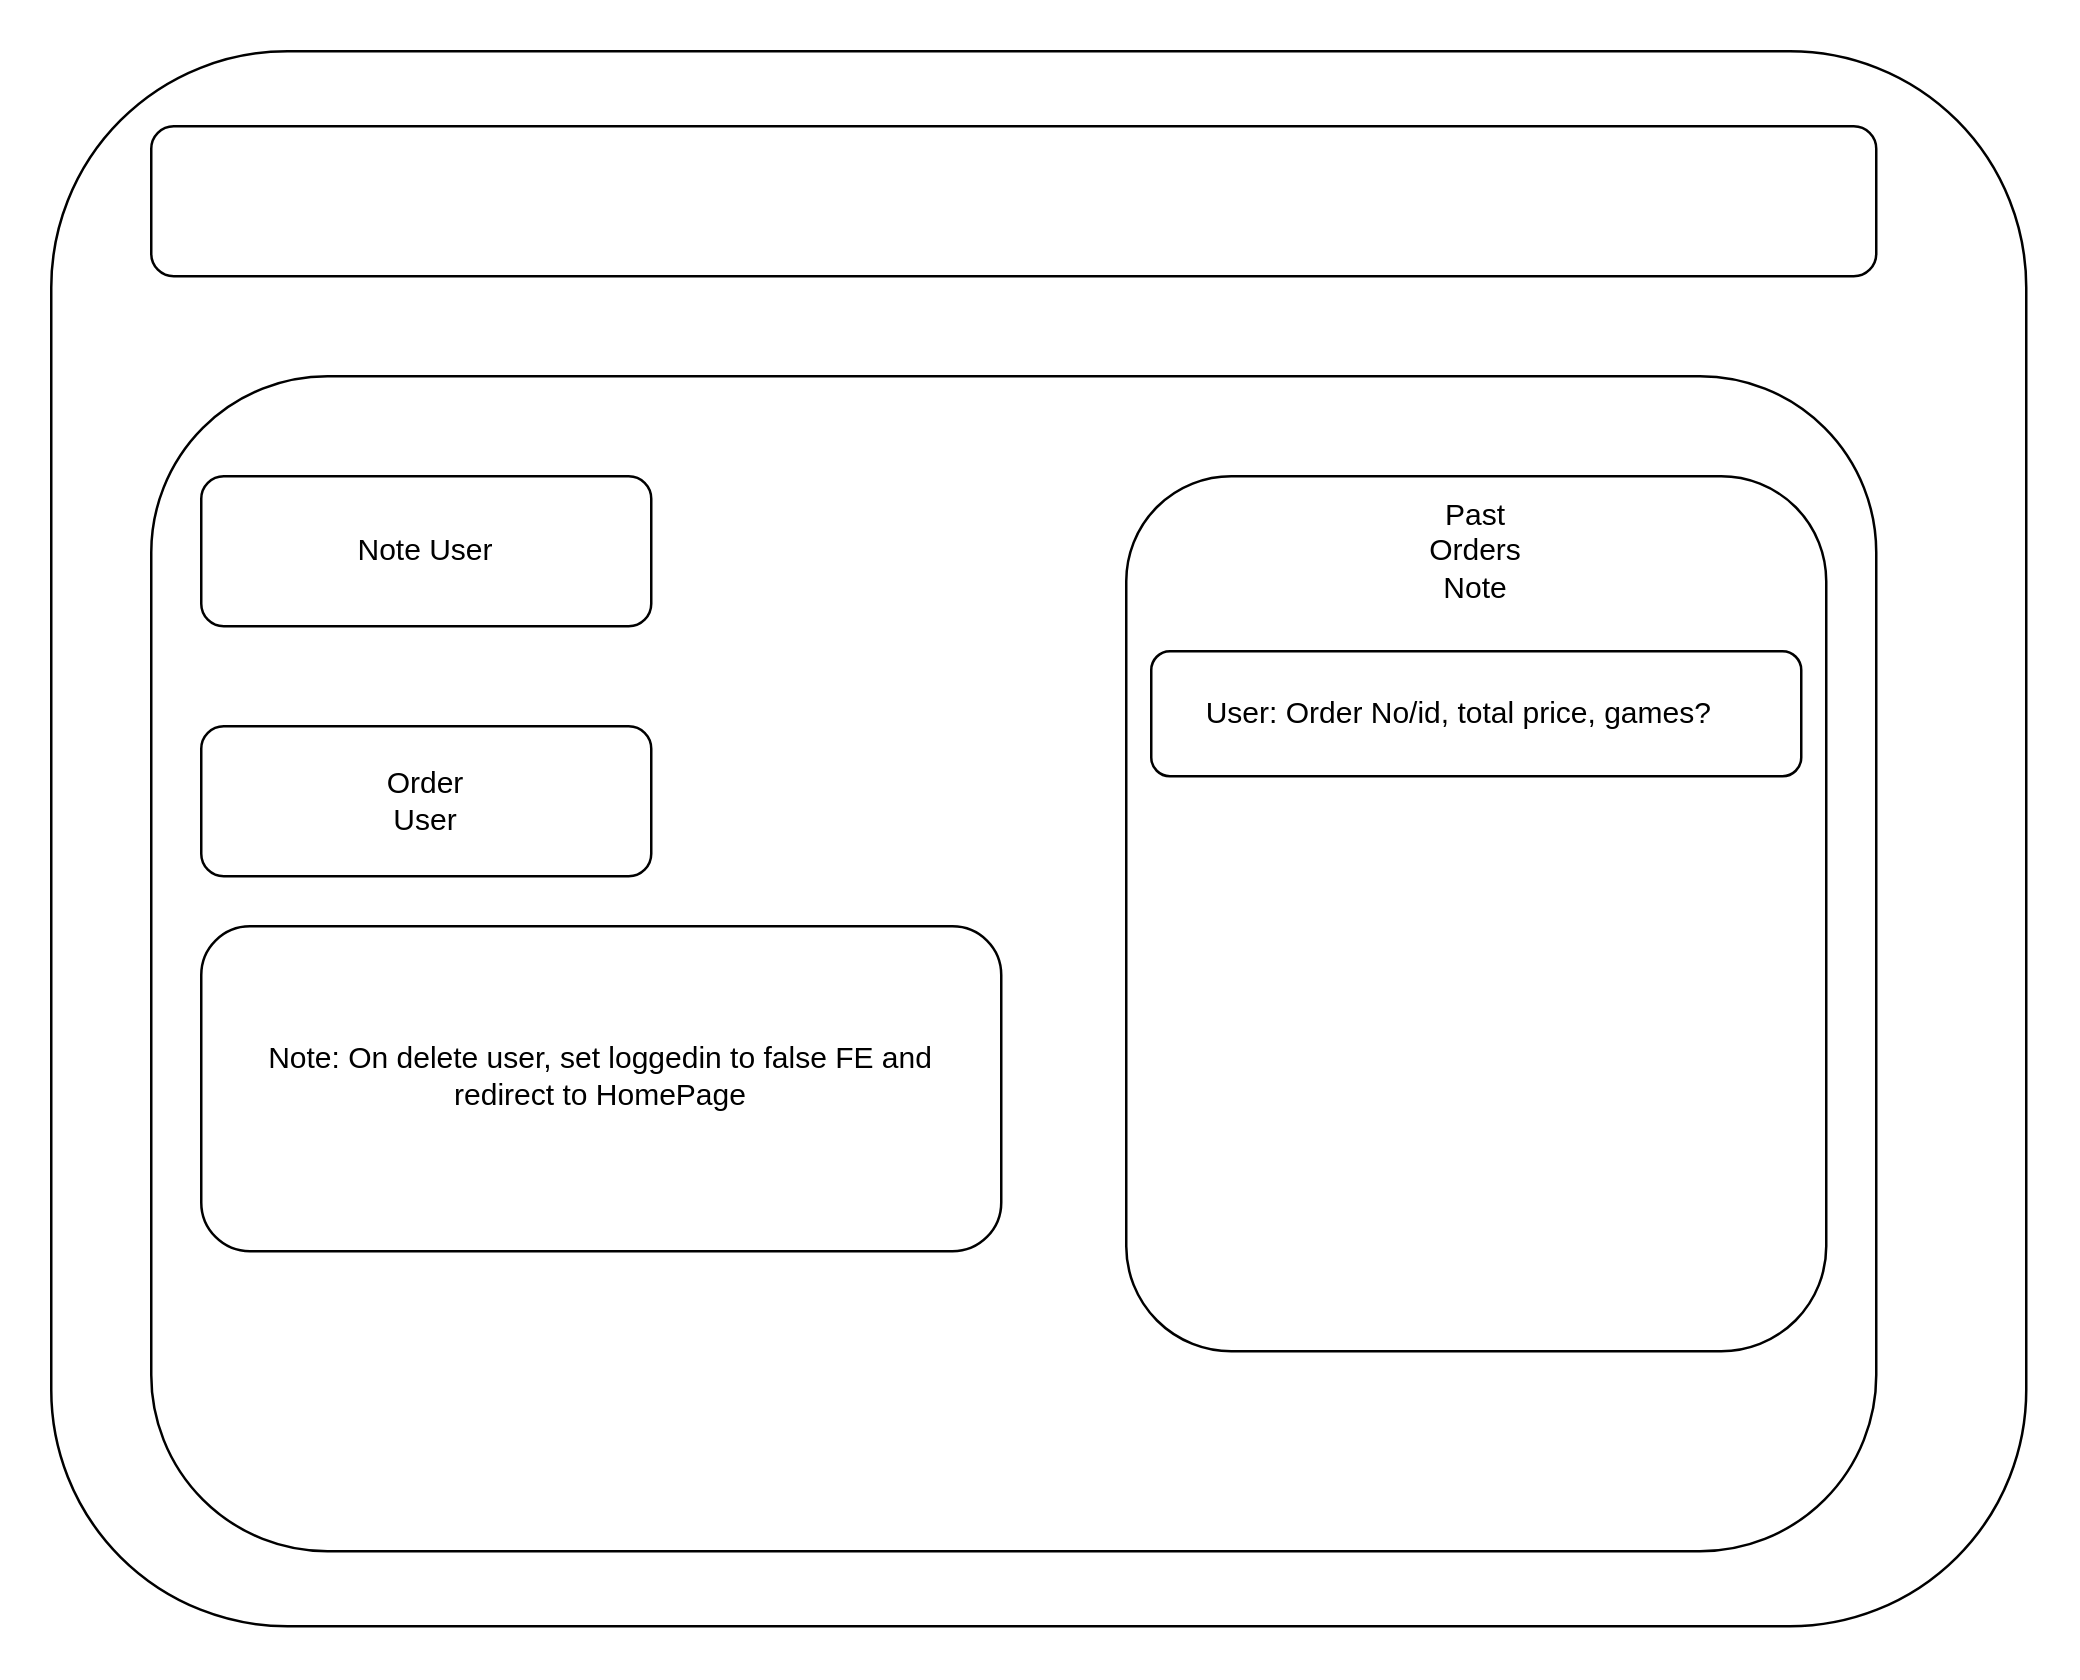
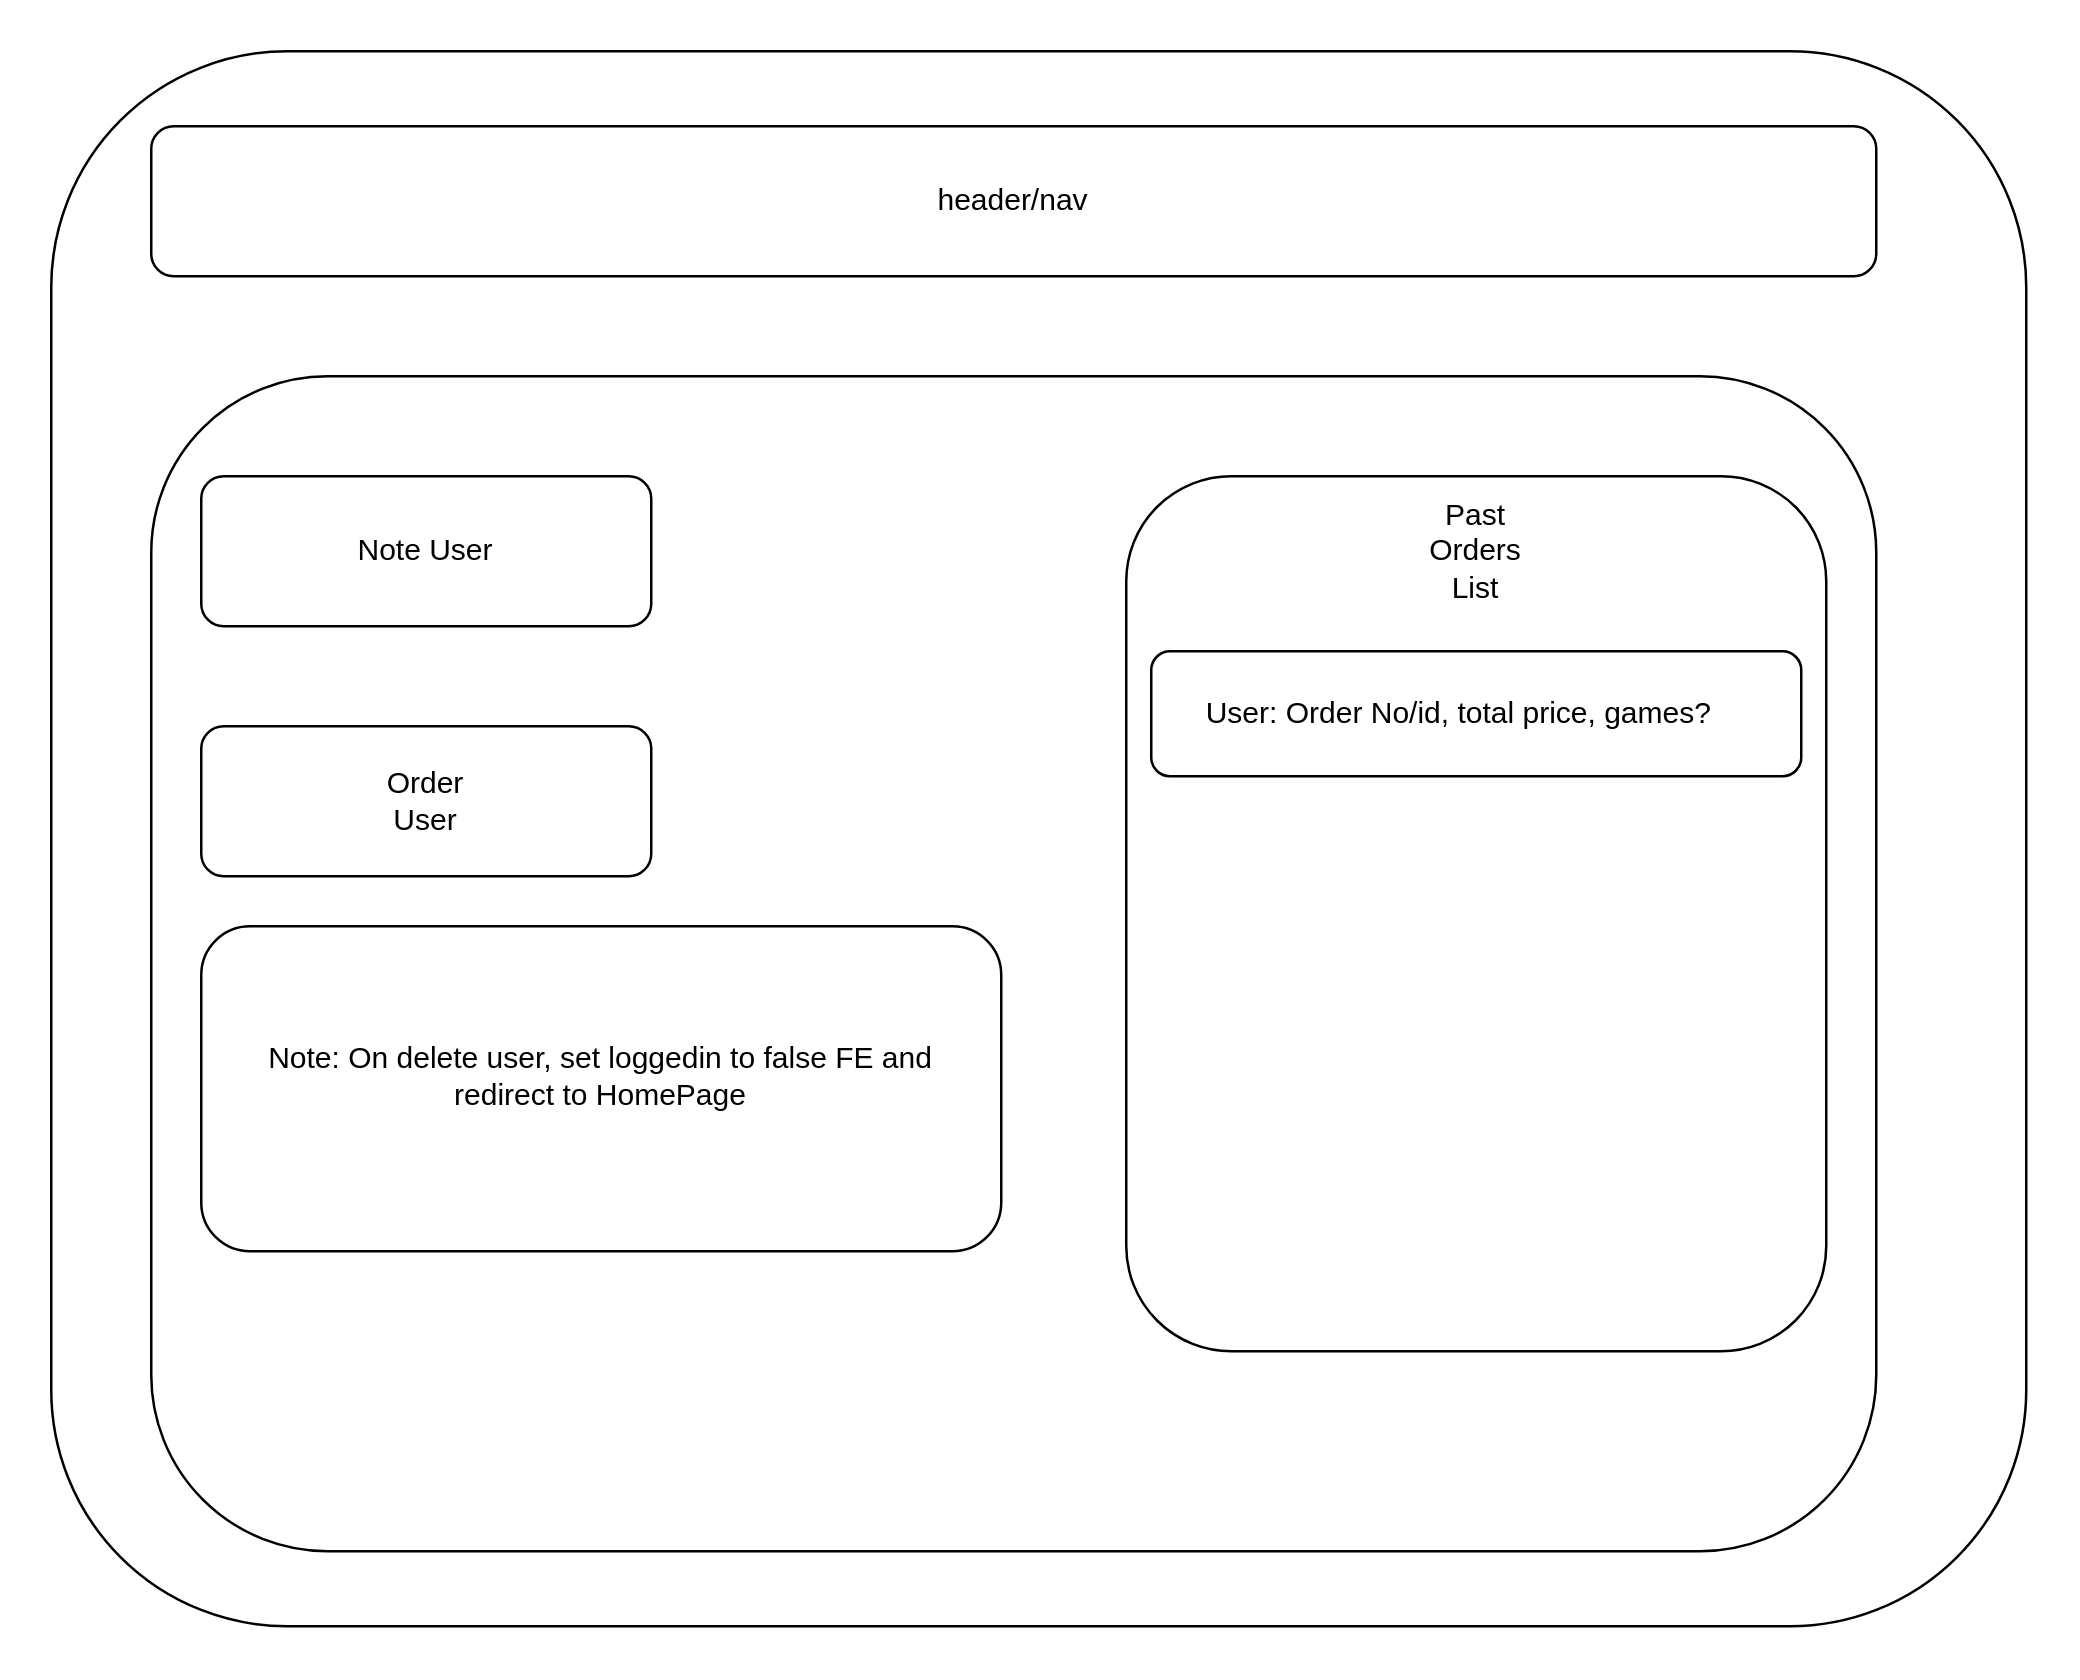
  <mxCell id="0" />
  <mxCell id="1" parent="0" />
  <mxCell id="2" value="" style="rounded=1;whiteSpace=wrap;html=1;" vertex="1" parent="1"><mxGeometry x="20" y="20" width="790" height="630" as="geometry" /></mxCell>
  <mxCell id="3" value="" style="rounded=1;whiteSpace=wrap;html=1;" vertex="1" parent="1"><mxGeometry x="60" y="50" width="690" height="60" as="geometry" /></mxCell>
+ <mxCell id="4" value="header/nav" style="text;html=1;strokeColor=none;fillColor=none;align=center;verticalAlign=middle;whiteSpace=wrap;rounded=0;" vertex="1" parent="1"><mxGeometry x="375" y="65" width="60" height="30" as="geometry" /></mxCell>
  <mxCell id="5" value="" style="rounded=1;whiteSpace=wrap;html=1;" vertex="1" parent="1"><mxGeometry x="60" y="150" width="690" height="470" as="geometry" /></mxCell>
  <mxCell id="6" value="" style="rounded=1;whiteSpace=wrap;html=1;" vertex="1" parent="1"><mxGeometry x="80" y="190" width="180" height="60" as="geometry" /></mxCell>
  <mxCell id="7" value="Note User" style="text;html=1;strokeColor=none;fillColor=none;align=center;verticalAlign=middle;whiteSpace=wrap;rounded=0;" vertex="1" parent="1"><mxGeometry x="140" y="205" width="60" height="30" as="geometry" /></mxCell>
  <mxCell id="8" value="" style="rounded=1;whiteSpace=wrap;html=1;" vertex="1" parent="1"><mxGeometry x="80" y="290" width="180" height="60" as="geometry" /></mxCell>
  <mxCell id="9" value="Order User" style="text;html=1;strokeColor=none;fillColor=none;align=center;verticalAlign=middle;whiteSpace=wrap;rounded=0;" vertex="1" parent="1"><mxGeometry x="140" y="305" width="60" height="30" as="geometry" /></mxCell>
  <mxCell id="10" value="" style="rounded=1;whiteSpace=wrap;html=1;" vertex="1" parent="1"><mxGeometry x="450" y="190" width="280" height="350" as="geometry" /></mxCell>
- <mxCell id="11" value="Past Orders Note" style="text;html=1;strokeColor=none;fillColor=none;align=center;verticalAlign=middle;whiteSpace=wrap;rounded=0;" vertex="1" parent="1"><mxGeometry x="560" y="205" width="60" height="30" as="geometry" /></mxCell>
+ <mxCell id="11" value="Past Orders List" style="text;html=1;strokeColor=none;fillColor=none;align=center;verticalAlign=middle;whiteSpace=wrap;rounded=0;" vertex="1" parent="1"><mxGeometry x="560" y="205" width="60" height="30" as="geometry" /></mxCell>
  <mxCell id="12" value="" style="rounded=1;whiteSpace=wrap;html=1;" vertex="1" parent="1"><mxGeometry x="460" y="260" width="260" height="50" as="geometry" /></mxCell>
  <mxCell id="13" value="User: Order No/id, total price, games?&amp;nbsp;" style="text;html=1;strokeColor=none;fillColor=none;align=center;verticalAlign=middle;whiteSpace=wrap;rounded=0;" vertex="1" parent="1"><mxGeometry x="460" y="270" width="250" height="30" as="geometry" /></mxCell>
  <mxCell id="14" value="" style="rounded=1;whiteSpace=wrap;html=1;" vertex="1" parent="1"><mxGeometry x="80" y="370" width="320" height="130" as="geometry" /></mxCell>
  <mxCell id="15" value="Note: On delete user, set loggedin to false FE and redirect to HomePage" style="text;html=1;strokeColor=none;fillColor=none;align=center;verticalAlign=middle;whiteSpace=wrap;rounded=0;" vertex="1" parent="1"><mxGeometry x="90" y="380" width="300" height="100" as="geometry" /></mxCell>
